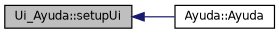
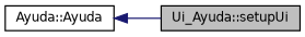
  digraph {
    rankdir=LR
    node [color=black fontname=Helvetica fontsize=10 shape=record style=filled]
    n1 [fillcolor=grey75 fontcolor=black height=0.2 label="Ui_Ayuda::setupUi" width=0.4]
    n2 [fillcolor=white height=0.2 label="Ayuda::Ayuda" width=0.4]
-   n1 -> n2 [color=midnightblue dir=back fontname=Helvetica fontsize=10 labelfontname=Helvetica labelfontsize=10 style=solid]
+   n2 -> n1 [color=midnightblue dir=back fontname=Helvetica fontsize=10 labelfontname=Helvetica labelfontsize=10 style=solid]
  }
